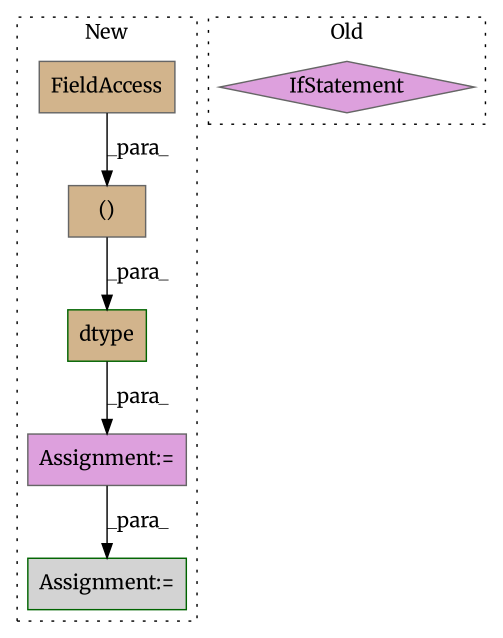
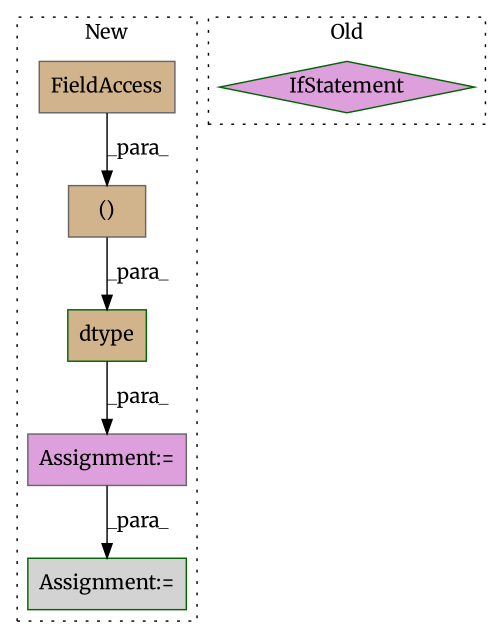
  digraph {
    fontname=Merriweather
    node [a=7 l=1 shape=box style=filled fillcolor=tan color=darkgreen fontname=Merriweather]
    edge [fontname=Merriweather]
    n1 [a=32 l="6,1" label=dtype s="8842,8939"]
    n2 [label="Assignment:=" s=9187 fillcolor=lightgrey]
    n3 [label="Assignment:=" s=8956 fillcolor=plum color=gray40]
    n4 [a=106 l=34 label="()" s=8902 color=gray40]
    n5 [a=22 l=10 label=FieldAccess s=8926 color=gray40]
-   n6 [a=25 l="4,2" label=IfStatement s="9091,9114" shape=diamond fillcolor=plum color=gray40]
+   n6 [a=25 l="4,2" label=IfStatement s="9091,9114" shape=diamond fillcolor=plum]
    subgraph cluster_1 {
      label=New
      style=dotted
      n1
      n2
      n3
      n4
      n5
    }
    subgraph cluster_2 {
      label=Old
      style=dotted
      n6
    }
    n1 -> n3 [label=_para_]
    n3 -> n2 [label=_para_]
    n4 -> n1 [label=_para_]
    n5 -> n4 [label=_para_]
  }
